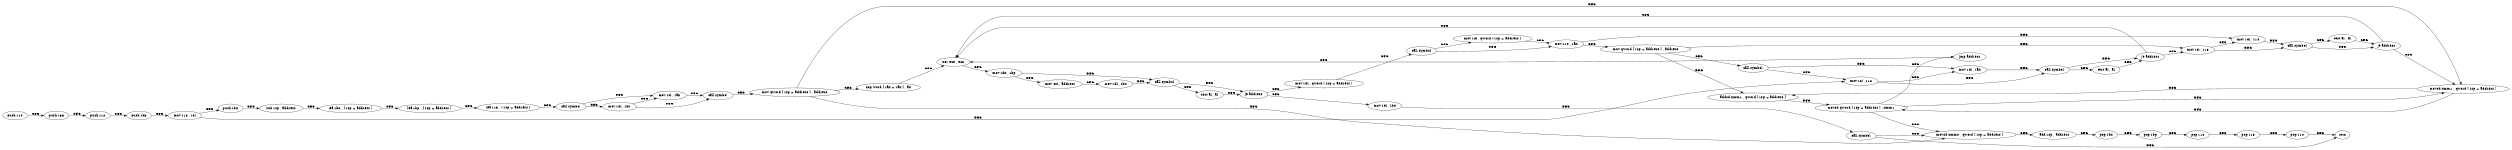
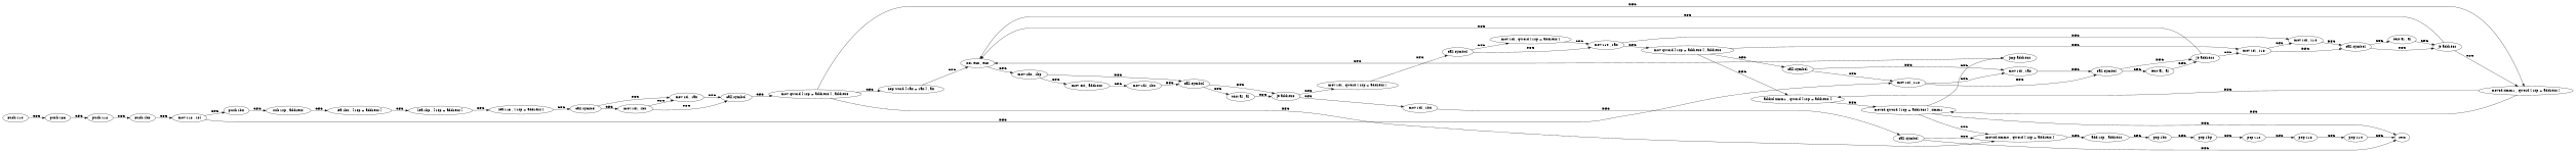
  digraph {
    rankdir=LR
    n1 [label="push r14"]
    n2 [label="push r83"]
    n3 [label="push r12"]
    n4 [label="push rbp"]
    n5 [label="mov r12 , rsi"]
    n6 [label="push rbx"]
    n7 [label="mov rsi , r12"]
    n8 [label="sub rsp , address"]
    n9 [label="mov rdi , rax"]
    n10 [label="call symbol"]
    n11 [label="lea rbx , [ rsp + address ]"]
    n12 [label="lea rbp , [ rsp + address ]"]
    n13 [label="lea r13 , [ rsp + address ]"]
    n14 [label="call symbol"]
    n15 [label="mov rdi , rbx"]
    n16 [label="mov rsi , rax"]
    n17 [label="call symbol"]
    n18 [label="mov qword [ rsp + address ] , address"]
    n19 [label="nop word [ rax + rax ] , ax"]
    n20 [label="movsd xmm0 , qword [ rsp + address ]"]
    n21 [label="movsd xmm1 , qword [ rsp + address ]"]
    n22 [label="xor ecx , ecx"]
    n23 [label="add rsp , address"]
    n24 [label="addsd xmm1 , qword [ rsp + address ]"]
    n25 [label="movsd qword [ rsp + address ] , xmm1"]
    n26 [label="mov rdx , rbp"]
    n27 [label="mov esi , address"]
    n28 [label="call symbol"]
    n29 [label="mov rdi , rbx"]
    n30 [label="call symbol"]
    n31 [label=retn]
    n32 [label="pop rbx"]
    n33 [label="pop rbp"]
    n34 [label="pop r12"]
    n35 [label="pop r13"]
    n36 [label="pop r14"]
    n37 [label="mov rdi , qword [ rsp + address ]"]
    n38 [label="call symbol"]
    n39 [label="mov rdi , qword [ rsp + address ]"]
    n40 [label="mov r14 , rax"]
    n41 [label="mov qword [ rsp + address ] , address"]
    n42 [label="mov rdi , r14"]
    n43 [label="call symbol"]
    n44 [label="mov rsi , r13"]
    n45 [label="call symbol"]
    n46 [label="test al , al"]
    n47 [label="je address"]
    n48 [label="test al , al"]
    n49 [label="je address"]
    n50 [label="mov rdi , rbx"]
    n51 [label="test al , al"]
    n52 [label="je address"]
    n53 [label="jmp address"]
    n1 -> n2 [label=CFG]
    n2 -> n3 [label=CFG]
    n3 -> n4 [label=CFG]
    n4 -> n5 [label=CFG]
    n5 -> n6 [label=CFG]
    n5 -> n7 [label=DFG]
    n6 -> n8 [label=CFG]
    n7 -> n9 [label=CFG]
    n7 -> n10 [label=DFG]
    n8 -> n11 [label=CFG]
    n9 -> n10 [label=DFG]
    n10 -> n46 [label=CFG]
    n10 -> n47 [label=DFG]
    n11 -> n12 [label=CFG]
    n12 -> n13 [label=CFG]
    n13 -> n14 [label=CFG]
    n14 -> n15 [label=CFG]
    n14 -> n16 [label=DFG]
    n15 -> n16 [label=CFG]
    n15 -> n17 [label=DFG]
    n16 -> n17 [label=DFG]
    n17 -> n18 [label=CFG]
    n18 -> n19 [label=CFG]
    n18 -> n20 [label=DFG]
    n18 -> n21 [label=DFG]
    n19 -> n22 [label=CFG]
    n20 -> n23 [label=CFG]
    n21 -> n24 [label=DFG]
    n21 -> n25 [label=DFG]
    n22 -> n26 [label=CFG]
    n23 -> n32 [label=CFG]
    n24 -> n25 [label=DFG]
    n25 -> n20 [label=DFG]
-   n25 -> n21 [label=DFG]
+   n25 -> n31 [label=DFG]
    n25 -> n53 [label=CFG]
    n26 -> n27 [label=CFG]
    n26 -> n28 [label=DFG]
    n27 -> n50 [label=CFG]
    n28 -> n51 [label=CFG]
    n28 -> n52 [label=DFG]
    n29 -> n30 [label=DFG]
    n30 -> n20 [label=CFG]
    n30 -> n31 [label=DFG]
    n32 -> n33 [label=CFG]
    n33 -> n34 [label=CFG]
    n34 -> n35 [label=CFG]
    n35 -> n36 [label=CFG]
    n36 -> n31 [label=CFG]
    n37 -> n38 [label=CFG]
    n38 -> n39 [label=CFG]
    n38 -> n40 [label=DFG]
    n39 -> n40 [label=CFG]
    n40 -> n41 [label=CFG]
    n40 -> n42 [label=DFG]
    n41 -> n24 [label=DFG]
    n41 -> n43 [label=CFG]
    n41 -> n44 [label=DFG]
    n42 -> n45 [label=DFG]
    n43 -> n7 [label=CFG]
    n43 -> n9 [label=DFG]
    n44 -> n42 [label=CFG]
    n44 -> n45 [label=DFG]
    n45 -> n48 [label=CFG]
    n45 -> n49 [label=DFG]
    n46 -> n47 [label=CFG]
    n47 -> n22 [label=CFG]
    n47 -> n44 [label=CFG]
    n48 -> n49 [label=CFG]
    n49 -> n21 [label=CFG]
    n49 -> n22 [label=CFG]
    n50 -> n28 [label=DFG]
    n51 -> n52 [label=CFG]
    n52 -> n29 [label=CFG]
    n52 -> n37 [label=CFG]
    n53 -> n22 [label=CFG]
  }
